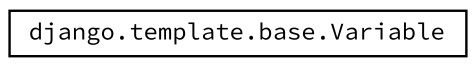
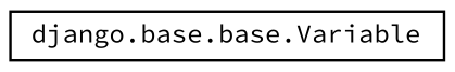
  digraph {
    rankdir=TB
    fontname="Source Code Pro"
-   n1 [color=black fillcolor=white fontname="Source Code Pro" fontsize=10 height=0.2 label="django.template.base.Variable" shape=record style=filled width=0.4]
+   n1 [color=black fillcolor=white fontname="Source Code Pro" fontsize=10 height=0.2 label="django.base.base.Variable" shape=record style=filled width=0.4]
  }
